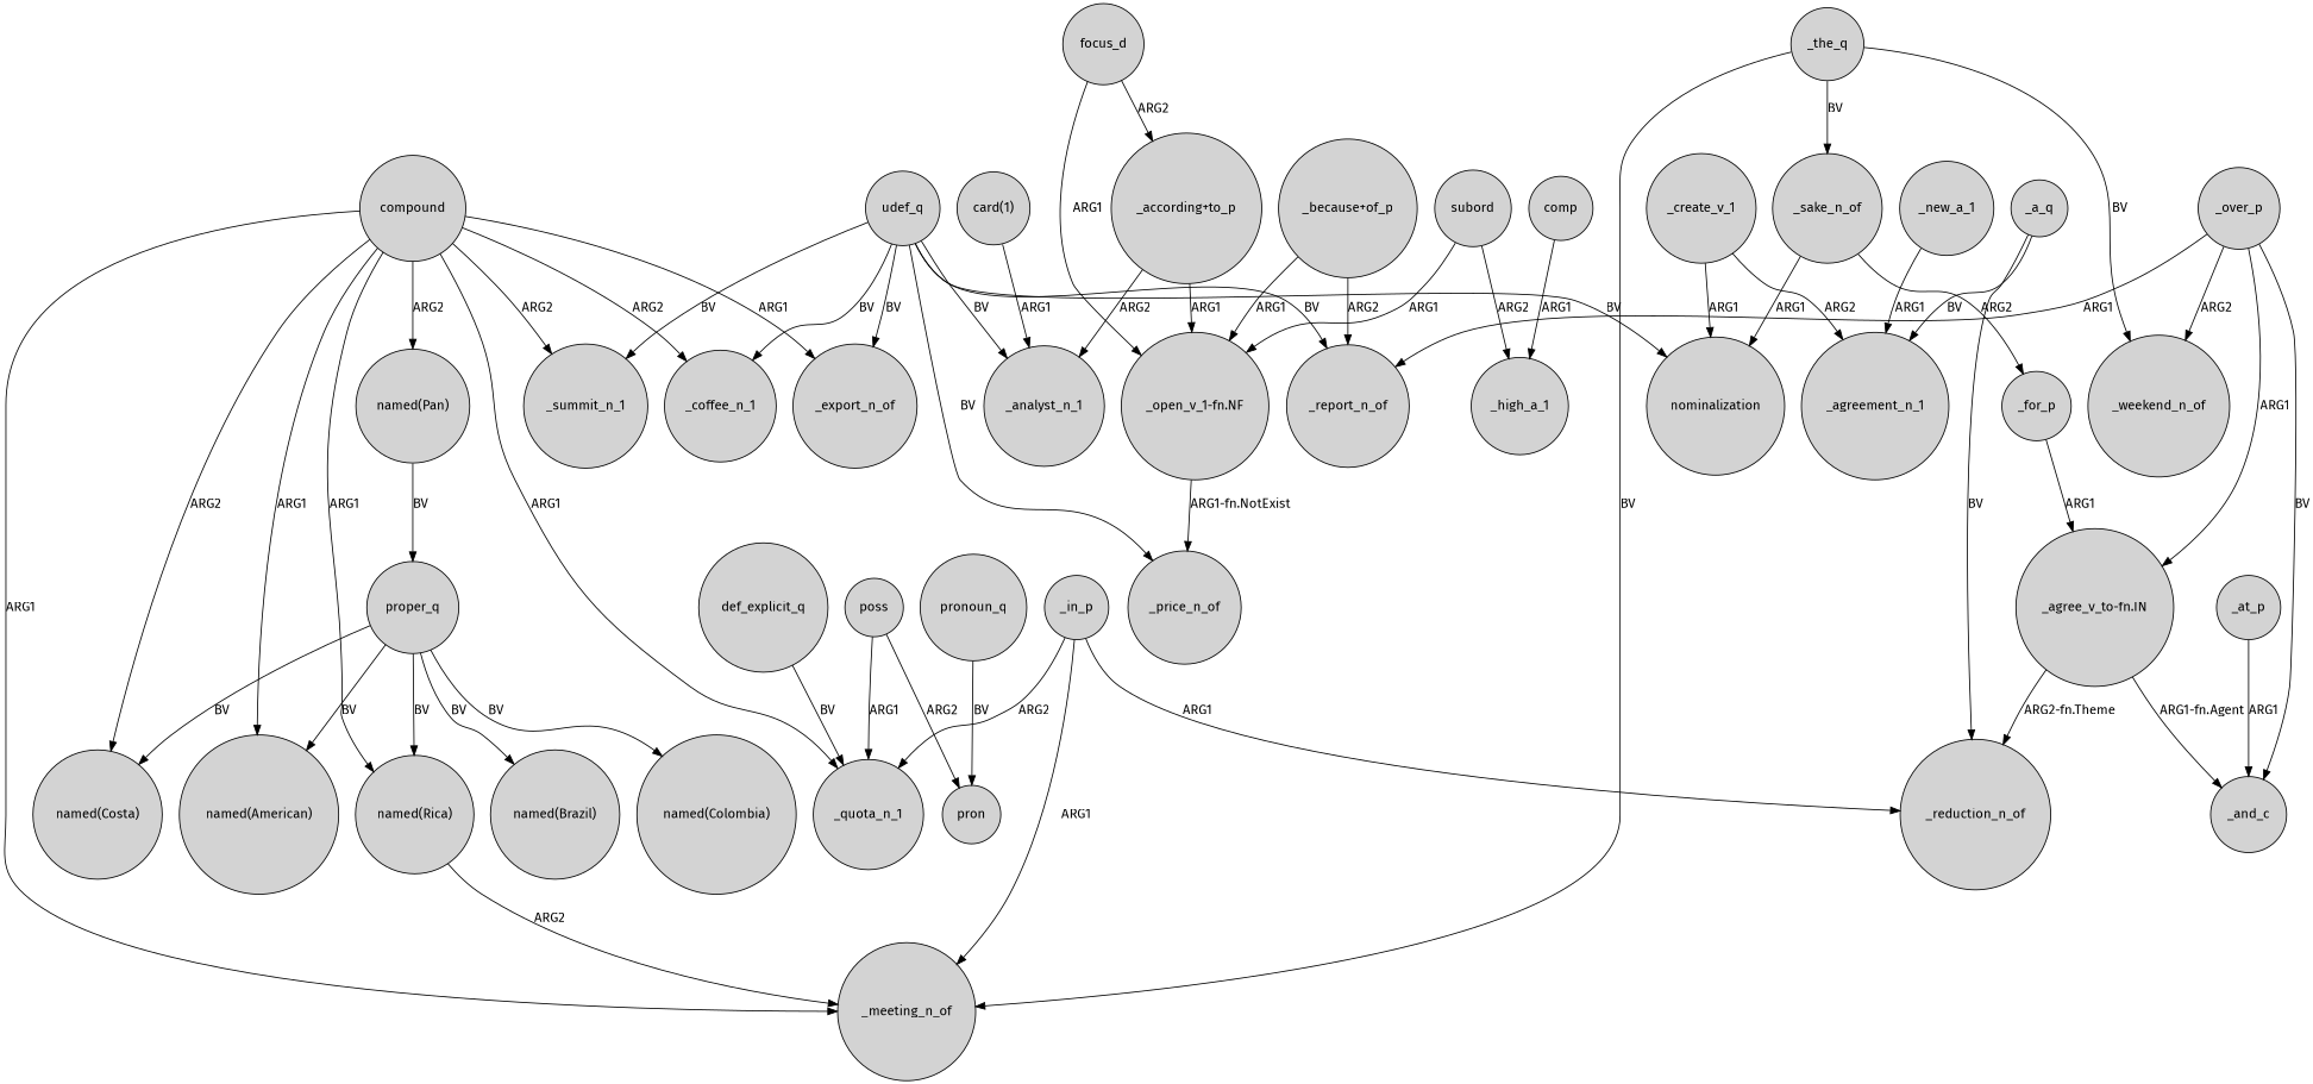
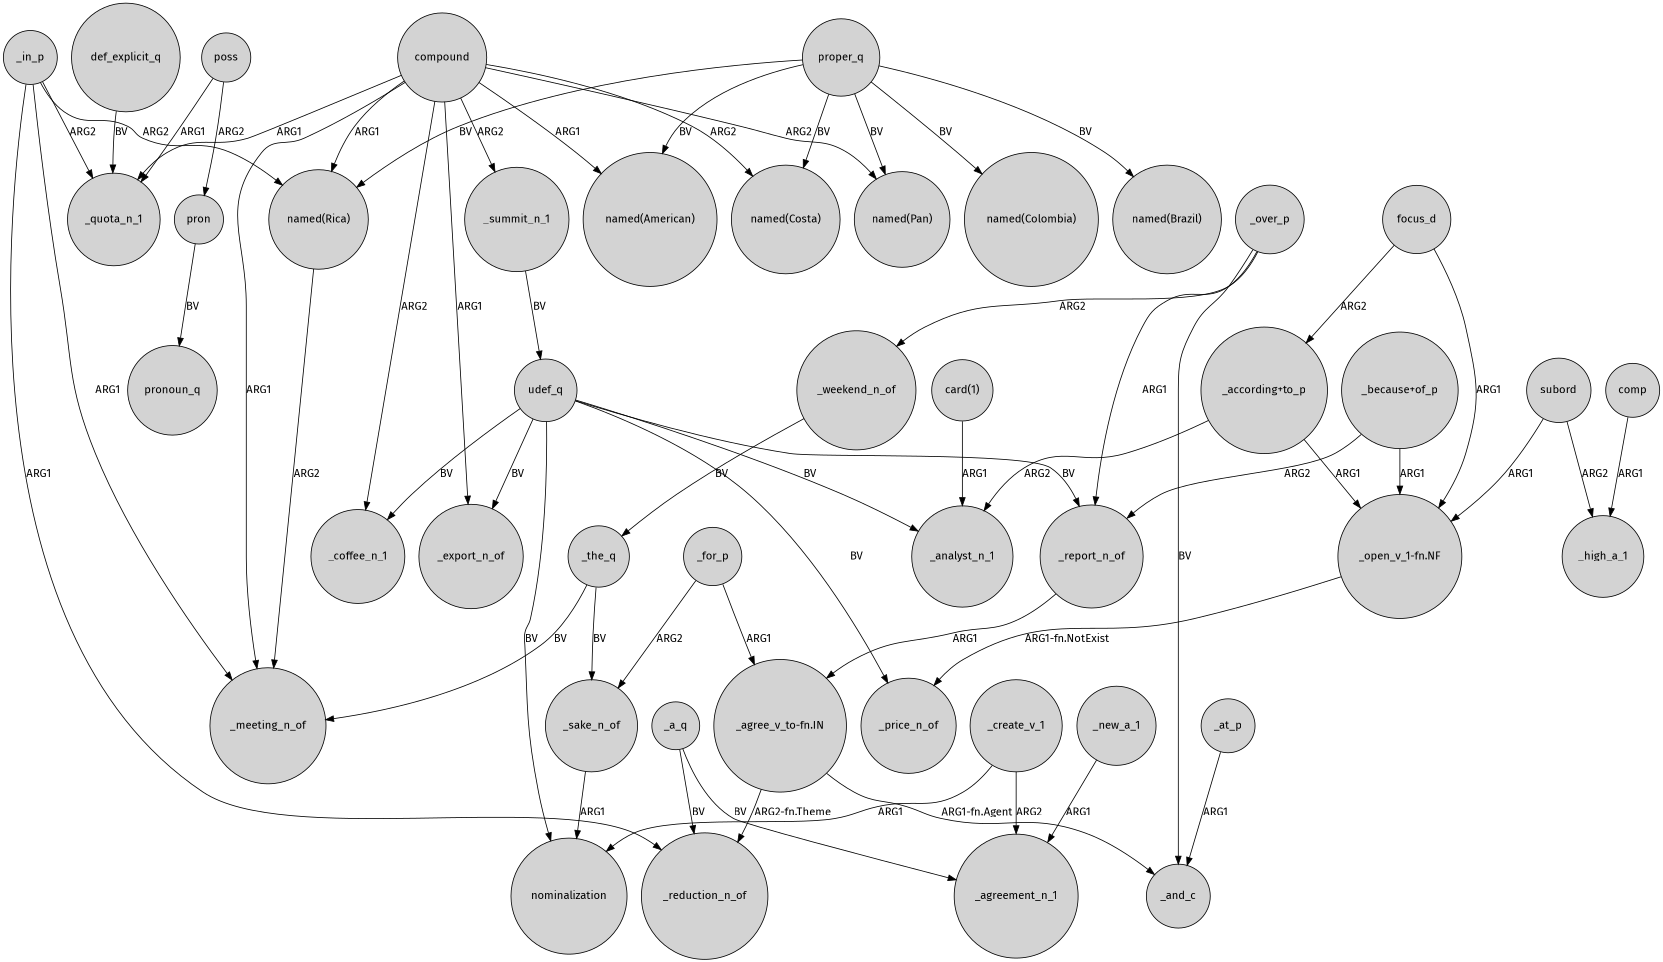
  digraph {
    fontname="Fira Sans"
    node [fontname="Fira Sans" shape=circle style=filled]
    edge [fontname="Fira Sans"]
    "card(1)"
    _analyst_n_1
    def_explicit_q
    _quota_n_1
    _sake_n_of
    nominalization
    _create_v_1
    _agreement_n_1
    udef_q
    _price_n_of
    _coffee_n_1
    _report_n_of
    _summit_n_1
    _export_n_of
    "_agree_v_to-fn.IN"
    poss
    pron
    _in_p
    _meeting_n_of
    _reduction_n_of
    "named(Rica)"
    compound
    "named(American)"
    "named(Costa)"
    "named(Pan)"
    _for_p
    _and_c
    proper_q
    "named(Colombia)"
    "named(Brazil)"
    "_according+to_p"
    "_open_v_1-fn.NF"
    _a_q
    _the_q
    _weekend_n_of
    comp
    _high_a_1
    "_because+of_p"
    _over_p
    _at_p
    pronoun_q
    subord
    focus_d
    _new_a_1
    "card(1)" -> _analyst_n_1 [label=ARG1]
    def_explicit_q -> _quota_n_1 [label=BV]
    _sake_n_of -> nominalization [label=ARG1]
    _create_v_1 -> nominalization [label=ARG1]
    _create_v_1 -> _agreement_n_1 [label=ARG2]
    udef_q -> _analyst_n_1 [label=BV]
    udef_q -> nominalization [label=BV]
    udef_q -> _price_n_of [label=BV]
    udef_q -> _coffee_n_1 [label=BV]
    udef_q -> _report_n_of [label=BV]
-   udef_q -> _summit_n_1 [label=BV]
+   _summit_n_1 -> udef_q [label=BV]
    udef_q -> _export_n_of [label=BV]
-   _over_p -> "_agree_v_to-fn.IN" [label=ARG1]
+   _report_n_of -> "_agree_v_to-fn.IN" [label=ARG1]
    "_agree_v_to-fn.IN" -> _reduction_n_of [label="ARG2-fn.Theme"]
    "_agree_v_to-fn.IN" -> _and_c [label="ARG1-fn.Agent"]
    poss -> _quota_n_1 [label=ARG1]
    poss -> pron [label=ARG2]
    _in_p -> _quota_n_1 [label=ARG2]
    _in_p -> _meeting_n_of [label=ARG1]
    _in_p -> _reduction_n_of [label=ARG1]
+   _in_p -> "named(Rica)" [label=ARG2]
    "named(Rica)" -> _meeting_n_of [label=ARG2]
    compound -> _quota_n_1 [label=ARG1]
    compound -> _coffee_n_1 [label=ARG2]
    compound -> _summit_n_1 [label=ARG2]
    compound -> _export_n_of [label=ARG1]
    compound -> _meeting_n_of [label=ARG1]
    compound -> "named(Rica)" [label=ARG1]
    compound -> "named(American)" [label=ARG1]
    compound -> "named(Costa)" [label=ARG2]
    compound -> "named(Pan)" [label=ARG2]
-   _sake_n_of -> _for_p [label=ARG2]
+   _for_p -> _sake_n_of [label=ARG2]
    _for_p -> "_agree_v_to-fn.IN" [label=ARG1]
    proper_q -> "named(Rica)" [label=BV]
    proper_q -> "named(American)" [label=BV]
    proper_q -> "named(Costa)" [label=BV]
-   "named(Pan)" -> proper_q [label=BV]
+   proper_q -> "named(Pan)" [label=BV]
    proper_q -> "named(Colombia)" [label=BV]
    proper_q -> "named(Brazil)" [label=BV]
    "_according+to_p" -> _analyst_n_1 [label=ARG2]
    "_according+to_p" -> "_open_v_1-fn.NF" [label=ARG1]
    "_open_v_1-fn.NF" -> _price_n_of [label="ARG1-fn.NotExist"]
    _a_q -> _agreement_n_1 [label=BV]
    _a_q -> _reduction_n_of [label=BV]
    _the_q -> _sake_n_of [label=BV]
    _the_q -> _meeting_n_of [label=BV]
-   _the_q -> _weekend_n_of [label=BV]
+   _weekend_n_of -> _the_q [label=BV]
    comp -> _high_a_1 [label=ARG1]
    "_because+of_p" -> _report_n_of [label=ARG2]
    "_because+of_p" -> "_open_v_1-fn.NF" [label=ARG1]
    _over_p -> _report_n_of [label=ARG1]
    _over_p -> _and_c [label=BV]
    _over_p -> _weekend_n_of [label=ARG2]
    _at_p -> _and_c [label=ARG1]
-   pronoun_q -> pron [label=BV]
+   pron -> pronoun_q [label=BV]
    subord -> "_open_v_1-fn.NF" [label=ARG1]
    subord -> _high_a_1 [label=ARG2]
    focus_d -> "_according+to_p" [label=ARG2]
    focus_d -> "_open_v_1-fn.NF" [label=ARG1]
    _new_a_1 -> _agreement_n_1 [label=ARG1]
  }
